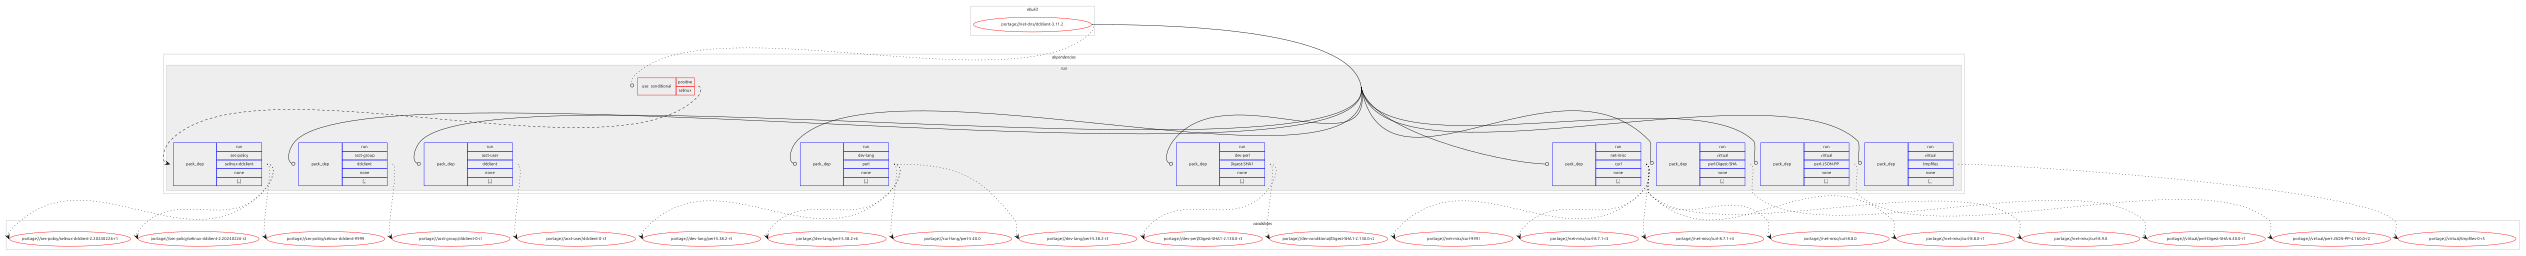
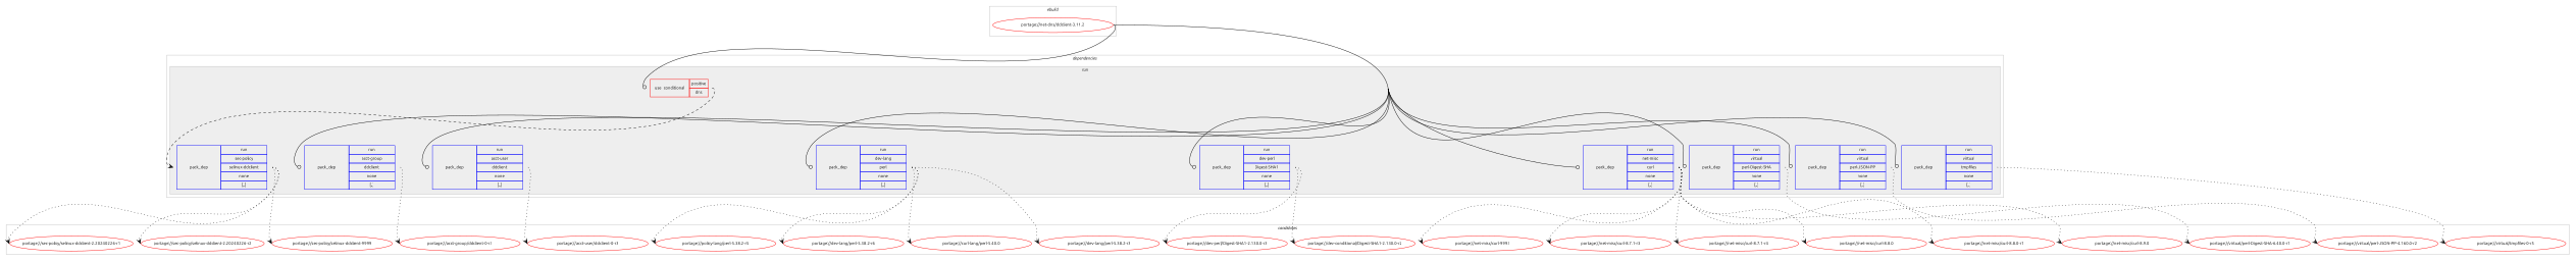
  digraph {
    compound=true
    concentrate=true
    fontname=Ubuntu
    fontsize=10
    newrank=true
    rankdir=TB
    ranksep=1.5
    node [color=red fontname=Ubuntu fontsize=10]
    edge [arrowhead=vee fontname=Ubuntu headport=w style=dotted tailport=e weight=100]
    n1 [label="portage://net-dns/ddclient-3.11.2" width=4]
    n2 [color=blue label=<<TABLE BORDER="0" CELLBORDER="1" CELLSPACING="0" CELLPADDING="4" WIDTH="220"><TR><TD ROWSPAN="6" CELLPADDING="30">pack_dep</TD></TR><TR><TD WIDTH="110">run</TD></TR><TR><TD>sec-policy</TD></TR><TR><TD>selinux-ddclient</TD></TR><TR><TD>none</TD></TR><TR><TD>[,,]</TD></TR></TABLE>> shape=none]
-   n3 [label=<<TABLE BORDER="0" CELLBORDER="1" CELLSPACING="0" CELLPADDING="4"><TR><TD ROWSPAN="3" CELLPADDING="10">use_conditional</TD></TR><TR><TD>positive</TD></TR><TR><TD>selinux</TD></TR></TABLE>> shape=none]
+   n3 [label=<<TABLE BORDER="0" CELLBORDER="1" CELLSPACING="0" CELLPADDING="4"><TR><TD ROWSPAN="3" CELLPADDING="10">use_conditional</TD></TR><TR><TD>positive</TD></TR><TR><TD>dns</TD></TR></TABLE>> shape=none]
    n4 [color=blue label=<<TABLE BORDER="0" CELLBORDER="1" CELLSPACING="0" CELLPADDING="4" WIDTH="220"><TR><TD ROWSPAN="6" CELLPADDING="30">pack_dep</TD></TR><TR><TD WIDTH="110">run</TD></TR><TR><TD>acct-group</TD></TR><TR><TD>ddclient</TD></TR><TR><TD>none</TD></TR><TR><TD>[,,]</TD></TR></TABLE>> shape=none]
    n5 [color=blue label=<<TABLE BORDER="0" CELLBORDER="1" CELLSPACING="0" CELLPADDING="4" WIDTH="220"><TR><TD ROWSPAN="6" CELLPADDING="30">pack_dep</TD></TR><TR><TD WIDTH="110">run</TD></TR><TR><TD>acct-user</TD></TR><TR><TD>ddclient</TD></TR><TR><TD>none</TD></TR><TR><TD>[,,]</TD></TR></TABLE>> shape=none]
    n6 [color=blue label=<<TABLE BORDER="0" CELLBORDER="1" CELLSPACING="0" CELLPADDING="4" WIDTH="220"><TR><TD ROWSPAN="6" CELLPADDING="30">pack_dep</TD></TR><TR><TD WIDTH="110">run</TD></TR><TR><TD>dev-lang</TD></TR><TR><TD>perl</TD></TR><TR><TD>none</TD></TR><TR><TD>[,,]</TD></TR></TABLE>> shape=none]
    n7 [color=blue label=<<TABLE BORDER="0" CELLBORDER="1" CELLSPACING="0" CELLPADDING="4" WIDTH="220"><TR><TD ROWSPAN="6" CELLPADDING="30">pack_dep</TD></TR><TR><TD WIDTH="110">run</TD></TR><TR><TD>dev-perl</TD></TR><TR><TD>Digest-SHA1</TD></TR><TR><TD>none</TD></TR><TR><TD>[,,]</TD></TR></TABLE>> shape=none]
    n8 [color=blue label=<<TABLE BORDER="0" CELLBORDER="1" CELLSPACING="0" CELLPADDING="4" WIDTH="220"><TR><TD ROWSPAN="6" CELLPADDING="30">pack_dep</TD></TR><TR><TD WIDTH="110">run</TD></TR><TR><TD>net-misc</TD></TR><TR><TD>curl</TD></TR><TR><TD>none</TD></TR><TR><TD>[,,]</TD></TR></TABLE>> shape=none]
    n9 [color=blue label=<<TABLE BORDER="0" CELLBORDER="1" CELLSPACING="0" CELLPADDING="4" WIDTH="220"><TR><TD ROWSPAN="6" CELLPADDING="30">pack_dep</TD></TR><TR><TD WIDTH="110">run</TD></TR><TR><TD>virtual</TD></TR><TR><TD>perl-Digest-SHA</TD></TR><TR><TD>none</TD></TR><TR><TD>[,,]</TD></TR></TABLE>> shape=none]
    n10 [color=blue label=<<TABLE BORDER="0" CELLBORDER="1" CELLSPACING="0" CELLPADDING="4" WIDTH="220"><TR><TD ROWSPAN="6" CELLPADDING="30">pack_dep</TD></TR><TR><TD WIDTH="110">run</TD></TR><TR><TD>virtual</TD></TR><TR><TD>perl-JSON-PP</TD></TR><TR><TD>none</TD></TR><TR><TD>[,,]</TD></TR></TABLE>> shape=none]
    n11 [color=blue label=<<TABLE BORDER="0" CELLBORDER="1" CELLSPACING="0" CELLPADDING="4" WIDTH="220"><TR><TD ROWSPAN="6" CELLPADDING="30">pack_dep</TD></TR><TR><TD WIDTH="110">run</TD></TR><TR><TD>virtual</TD></TR><TR><TD>tmpfiles</TD></TR><TR><TD>none</TD></TR><TR><TD>[,,]</TD></TR></TABLE>> shape=none]
    n12 [label="portage://sec-policy/selinux-ddclient-9999" width=4]
    n13 [label="portage://sec-policy/selinux-ddclient-2.20240226-r2" width=4]
    n14 [label="portage://sec-policy/selinux-ddclient-2.20240226-r1" width=4]
    n15 [label="portage://acct-group/ddclient-0-r3" width=4]
    n16 [label="portage://acct-user/ddclient-0-r3" width=4]
    n17 [label="portage://curl-lang/perl-5.40.0" width=4]
    n18 [label="portage://dev-lang/perl-5.38.2-r6" width=4]
-   n19 [label="portage://dev-lang/perl-5.38.2-r5" width=4]
+   n19 [label="portage://policy-lang/perl-5.38.2-r5" width=4]
    n20 [label="portage://dev-lang/perl-5.38.2-r3" width=4]
    n21 [label="portage://dev-perl/Digest-SHA1-2.130.0-r3" width=4]
    n22 [label="portage://dev-conditional/Digest-SHA1-2.130.0-r2" width=4]
    n23 [label="portage://net-misc/curl-9993" width=4]
    n24 [label="portage://net-misc/curl-8.9.0" width=4]
    n25 [label="portage://net-misc/curl-8.8.0-r1" width=4]
    n26 [label="portage://net-misc/curl-8.8.0" width=4]
    n27 [label="portage://net-misc/curl-8.7.1-r4" width=4]
    n28 [label="portage://net-misc/curl-8.7.1-r3" width=4]
    n29 [label="portage://virtual/perl-Digest-SHA-6.40.0-r1" width=4]
    n30 [label="portage://virtual/perl-JSON-PP-4.160.0-r2" width=4]
    n31 [label="portage://virtual/tmpfiles-0-r5" width=4]
    subgraph cluster_1 {
      color=gray
      label=<<i>ebuild</i>>
      n1
    }
    subgraph cluster_2 {
      color=gray
      label=<<i>dependencies</i>>
      subgraph cluster_3 {
        color=gray
        fillcolor="#eeeeee"
        label=<<i>compile</i>>
        style=filled
      }
      subgraph cluster_4 {
        color=gray
        fillcolor="#eeeeee"
        label=<<i>compile and run</i>>
        style=filled
      }
      subgraph cluster_5 {
        color=gray
        fillcolor="#eeeeee"
        label=<<i>run</i>>
        style=filled
        subgraph sub_6 {
          color=gray
          fillcolor="#eeeeee"
          label=<<i>run</i>>
          style=filled
          n3
          subgraph sub_7 {
            color=gray
            fillcolor="#eeeeee"
            label=<<i>run</i>>
            style=filled
            n2
          }
        }
        subgraph sub_8 {
          color=gray
          fillcolor="#eeeeee"
          label=<<i>run</i>>
          style=filled
          n4
        }
        subgraph sub_9 {
          color=gray
          fillcolor="#eeeeee"
          label=<<i>run</i>>
          style=filled
          n5
        }
        subgraph sub_10 {
          color=gray
          fillcolor="#eeeeee"
          label=<<i>run</i>>
          style=filled
          n6
        }
        subgraph sub_11 {
          color=gray
          fillcolor="#eeeeee"
          label=<<i>run</i>>
          style=filled
          n7
        }
        subgraph sub_12 {
          color=gray
          fillcolor="#eeeeee"
          label=<<i>run</i>>
          style=filled
          n8
        }
        subgraph sub_13 {
          color=gray
          fillcolor="#eeeeee"
          label=<<i>run</i>>
          style=filled
          n9
        }
        subgraph sub_14 {
          color=gray
          fillcolor="#eeeeee"
          label=<<i>run</i>>
          style=filled
          n10
        }
        subgraph sub_15 {
          color=gray
          fillcolor="#eeeeee"
          label=<<i>run</i>>
          style=filled
          n11
        }
      }
    }
    subgraph cluster_16 {
      color=gray
      label=<<i>candidates</i>>
      rank=same
      subgraph sub_17 {
        color=black
        label=<<i>candidates</i>>
        nodesep=1
        rank=same
        n12
        n13
        n14
      }
      subgraph sub_18 {
        color=black
        label=<<i>candidates</i>>
        nodesep=1
        rank=same
        n15
      }
      subgraph sub_19 {
        color=black
        label=<<i>candidates</i>>
        nodesep=1
        rank=same
        n16
      }
      subgraph sub_20 {
        color=black
        label=<<i>candidates</i>>
        nodesep=1
        rank=same
        n17
        n18
        n19
        n20
      }
      subgraph sub_21 {
        color=black
        label=<<i>candidates</i>>
        nodesep=1
        rank=same
        n21
        n22
      }
      subgraph sub_22 {
        color=black
        label=<<i>candidates</i>>
        nodesep=1
        rank=same
        n23
        n24
        n25
        n26
        n27
        n28
      }
      subgraph sub_23 {
        color=black
        label=<<i>candidates</i>>
        nodesep=1
        rank=same
        n29
      }
      subgraph sub_24 {
        color=black
        label=<<i>candidates</i>>
        nodesep=1
        rank=same
        n30
      }
      subgraph sub_25 {
        color=black
        label=<<i>candidates</i>>
        nodesep=1
        rank=same
        n31
      }
    }
-   n1 -> n3 [arrowhead=odot weight=20]
+   n1 -> n3 [arrowhead=odot style=solid weight=20]
    n1 -> n4 [arrowhead=odot style=solid weight=20]
    n1 -> n5 [arrowhead=odot style=solid weight=20]
    n1 -> n6 [arrowhead=odot style=solid weight=20]
    n1 -> n7 [arrowhead=odot style=solid weight=20]
    n1 -> n8 [arrowhead=odot style=solid weight=20]
    n1 -> n9 [arrowhead=odot style=solid weight=20]
    n1 -> n10 [arrowhead=odot style=solid weight=20]
    n1 -> n11 [arrowhead=odot style=solid weight=20]
    n2 -> n12
    n2 -> n13
    n2 -> n14
    n3 -> n2 [style=dashed weight=20]
    n4 -> n15
    n5 -> n16
    n6 -> n17
    n6 -> n18
    n6 -> n19
    n6 -> n20
    n7 -> n21
    n7 -> n22
    n8 -> n23
    n8 -> n24
    n8 -> n25
    n8 -> n26
    n8 -> n27
    n8 -> n28
    n9 -> n29
    n10 -> n30
    n11 -> n31
  }
